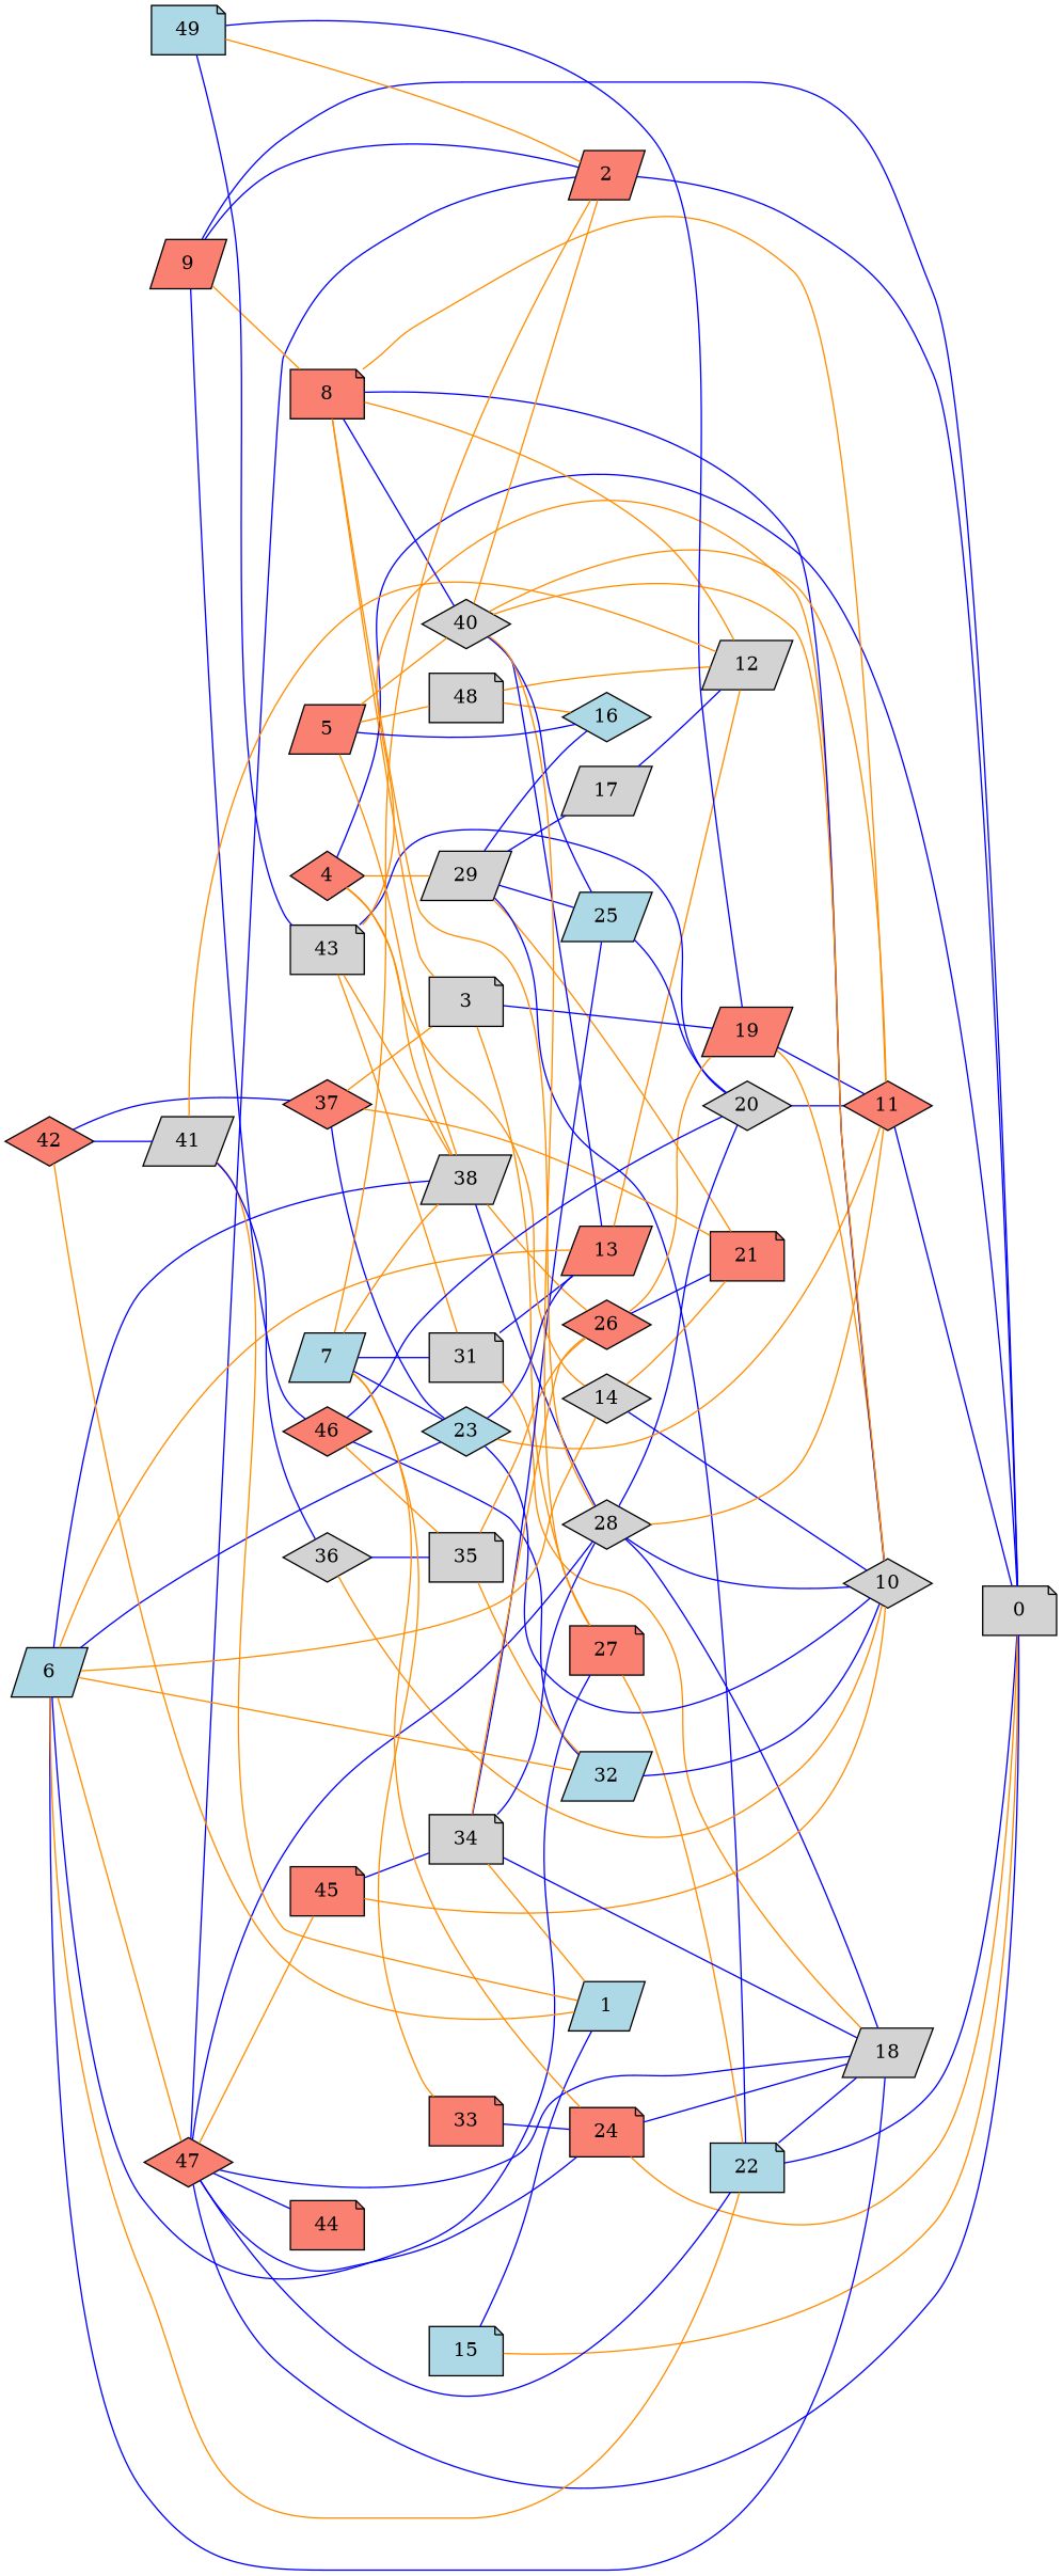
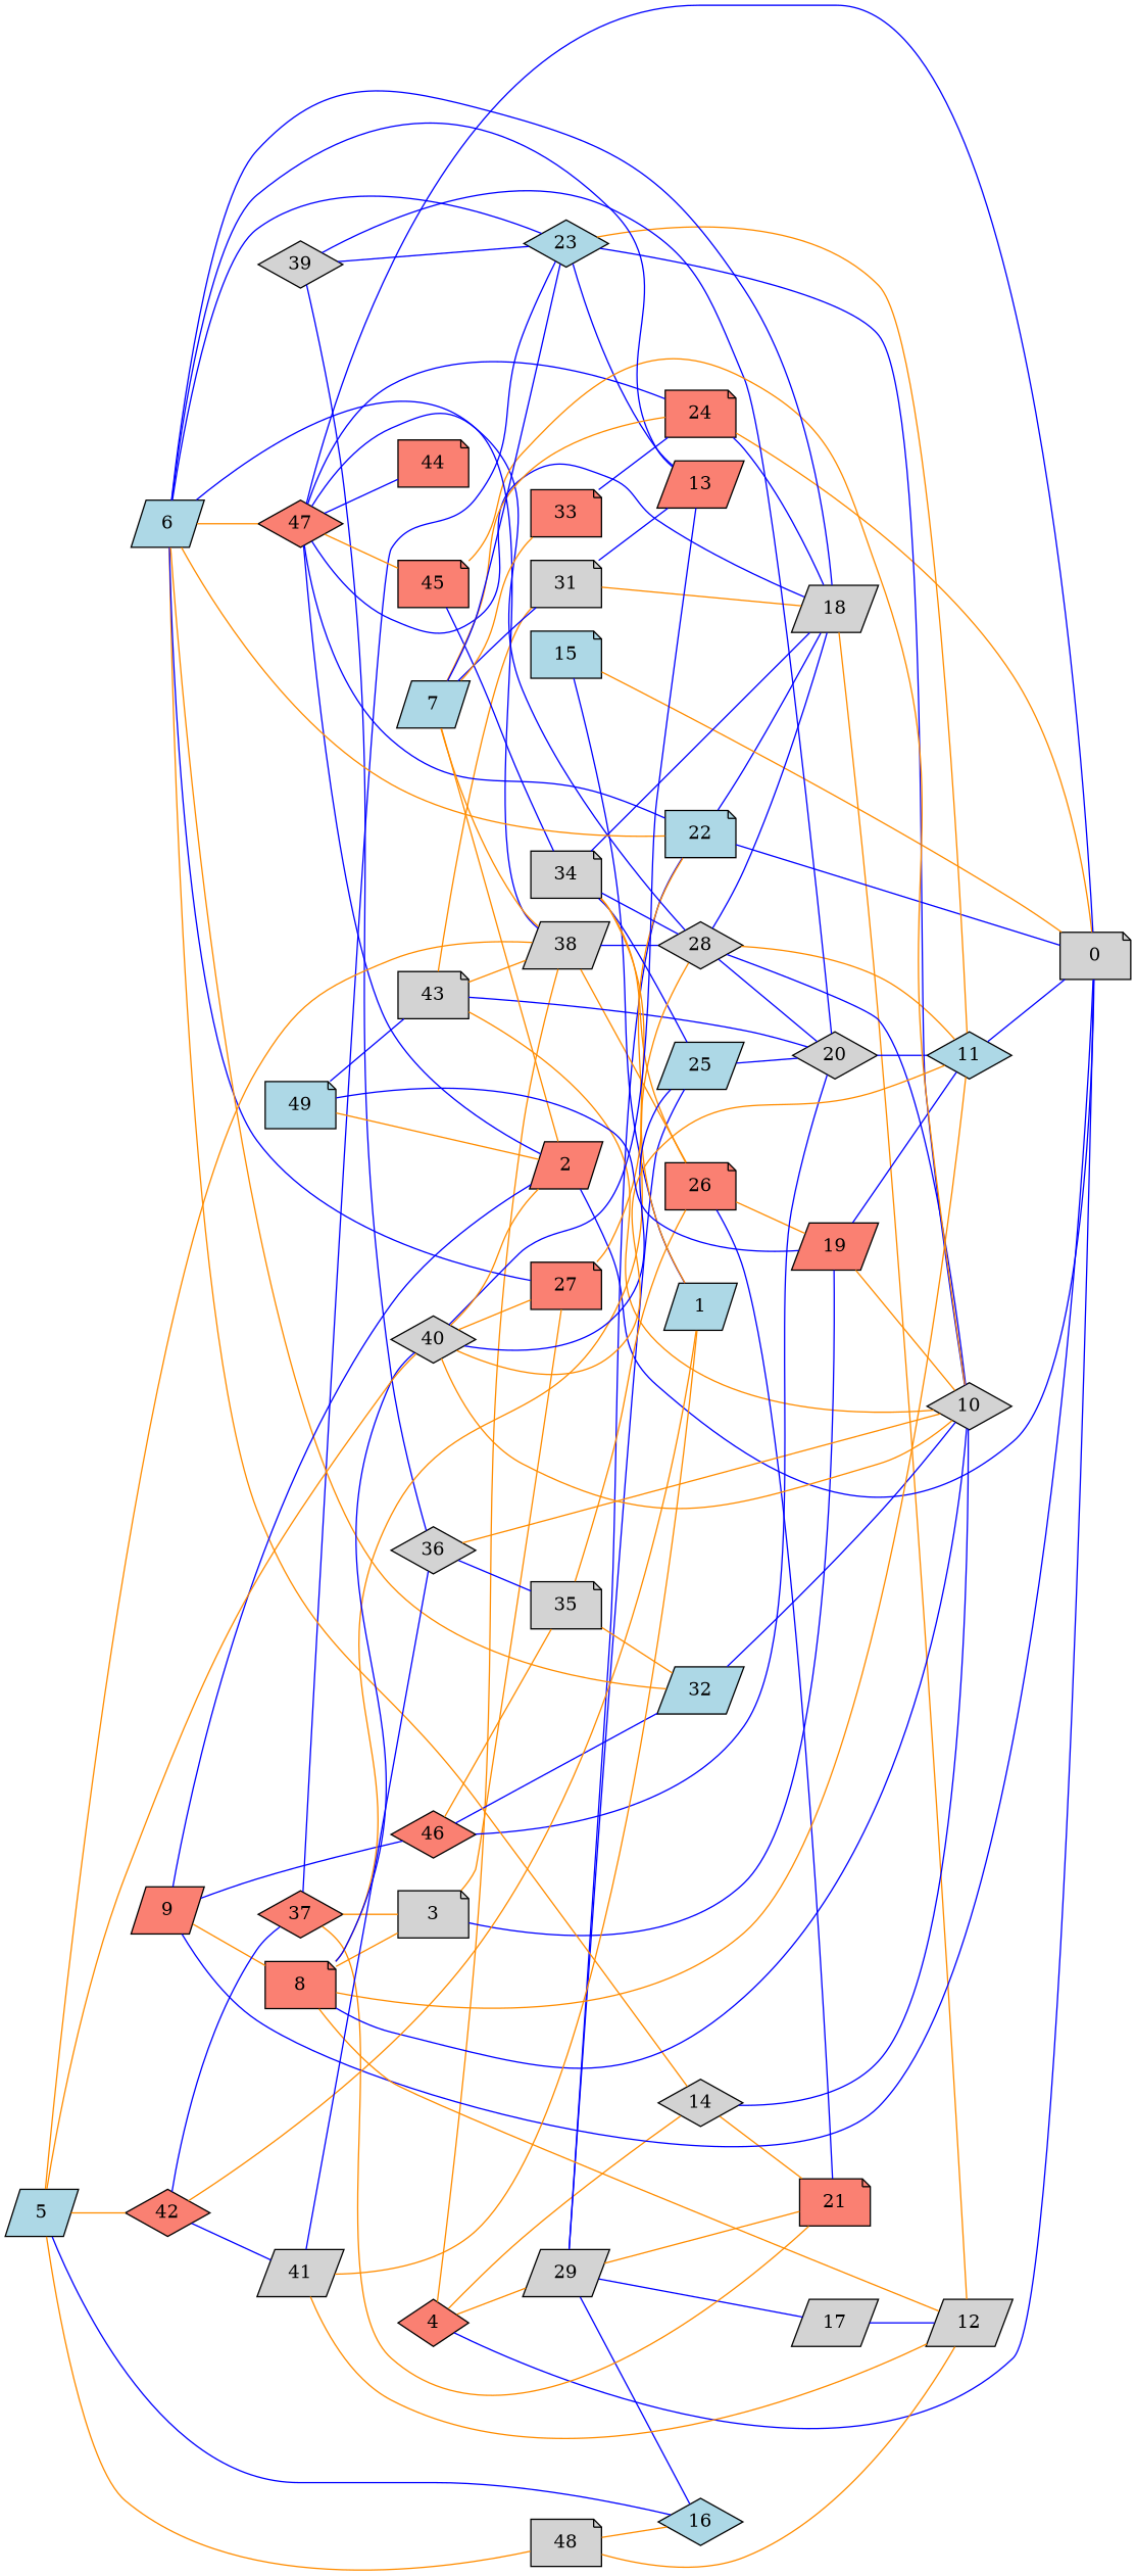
  digraph {
    rankdir=LR
    node [fillcolor=lightgrey shape=note style=filled]
    edge [color=blue dir=none]
    31
    13 [fillcolor=salmon shape=parallelogram]
    18 [shape=parallelogram]
    4 [fillcolor=salmon shape=diamond]
    29 [shape=parallelogram]
    0
    38 [shape=parallelogram]
    14 [shape=diamond]
    17 [shape=parallelogram]
    25 [fillcolor=lightblue shape=parallelogram]
    21 [fillcolor=salmon]
    22 [fillcolor=lightblue]
    16 [fillcolor=lightblue shape=diamond]
    33 [fillcolor=salmon]
    24 [fillcolor=salmon]
    12 [shape=parallelogram]
    15 [fillcolor=lightblue]
    1 [fillcolor=lightblue shape=parallelogram]
    43
    20 [shape=diamond]
    10 [shape=diamond]
    28 [shape=diamond]
-   26 [fillcolor=salmon shape=diamond]
-   11 [fillcolor=salmon shape=diamond]
+   26 [fillcolor=salmon]
+   11 [fillcolor=lightblue shape=diamond]
    2 [fillcolor=salmon shape=parallelogram]
    37 [fillcolor=salmon shape=diamond]
    3
    23 [fillcolor=lightblue shape=diamond]
    27 [fillcolor=salmon]
    19 [fillcolor=salmon shape=parallelogram]
+   39 [shape=diamond]
    36 [shape=diamond]
    48
    47 [fillcolor=salmon shape=diamond]
    44 [fillcolor=salmon]
    45 [fillcolor=salmon]
    46 [fillcolor=salmon shape=diamond]
    35
    32 [fillcolor=lightblue shape=parallelogram]
    34
    6 [fillcolor=lightblue shape=parallelogram]
    9 [fillcolor=salmon shape=parallelogram]
    8 [fillcolor=salmon]
    40 [shape=diamond]
    7 [fillcolor=lightblue shape=parallelogram]
    49 [fillcolor=lightblue]
    42 [fillcolor=salmon shape=diamond]
    41 [shape=parallelogram]
-   5 [fillcolor=salmon shape=parallelogram]
+   5 [fillcolor=lightblue shape=parallelogram]
    subgraph sub_1 {
      31
      13
      18
      4
      29
      0
      38
      14
      17
      25
      21
      22
      16
      33
      24
      12
      15
      1
      43
      20
      10
      28
      26
      11
      2
      37
      3
      23
      27
      19
+     39
      36
      48
      47
      44
      45
      46
      35
      32
      34
      6
      9
      8
      40
      7
      49
      42
      41
      5
    }
    31 -> 13
    31 -> 18 [color=darkorange]
-   13 -> 12 [color=darkorange]
+   18 -> 12 [color=darkorange]
    4 -> 29 [color=darkorange]
    4 -> 0
    4 -> 38 [color=darkorange]
    4 -> 14 [color=darkorange]
    29 -> 17
    29 -> 25
    29 -> 21 [color=darkorange]
    29 -> 22
    29 -> 16
    38 -> 28
    38 -> 26 [color=darkorange]
    14 -> 21 [color=darkorange]
    14 -> 10
    17 -> 12
    25 -> 20
    22 -> 18
    22 -> 0
    33 -> 24
    24 -> 18
    24 -> 0 [color=darkorange]
    15 -> 0 [color=darkorange]
    15 -> 1
    43 -> 31 [color=darkorange]
    43 -> 38 [color=darkorange]
    43 -> 20
    43 -> 10 [color=darkorange]
    20 -> 11
    28 -> 18
    28 -> 20
    28 -> 10
    28 -> 11 [color=darkorange]
    26 -> 21
    26 -> 19 [color=darkorange]
    11 -> 0
    2 -> 0
    37 -> 21 [color=darkorange]
    37 -> 3 [color=darkorange]
    37 -> 23
    3 -> 27 [color=darkorange]
    3 -> 19
    23 -> 13
    23 -> 10
    23 -> 11 [color=darkorange]
    27 -> 22 [color=darkorange]
    19 -> 10 [color=darkorange]
    19 -> 11
+   39 -> 20
+   39 -> 23
+   39 -> 36
    36 -> 10 [color=darkorange]
    36 -> 35
    48 -> 16 [color=darkorange]
    48 -> 12 [color=darkorange]
    47 -> 18
    47 -> 0
    47 -> 22
    47 -> 24
    47 -> 28
    47 -> 2
    47 -> 44
    47 -> 45 [color=darkorange]
    45 -> 10 [color=darkorange]
    45 -> 34
    46 -> 20
    46 -> 35 [color=darkorange]
    46 -> 32
    35 -> 26 [color=darkorange]
    35 -> 32 [color=darkorange]
    32 -> 10
    34 -> 18
    34 -> 25
    34 -> 1 [color=darkorange]
    34 -> 28
    34 -> 26 [color=darkorange]
-   6 -> 13 [color=darkorange]
+   6 -> 13
    6 -> 18
    6 -> 38
    6 -> 14 [color=darkorange]
    6 -> 22 [color=darkorange]
    6 -> 23
    6 -> 27
    6 -> 47 [color=darkorange]
    6 -> 32 [color=darkorange]
    9 -> 0
    9 -> 2
    9 -> 46
    9 -> 8 [color=darkorange]
    8 -> 12 [color=darkorange]
    8 -> 10
    8 -> 28 [color=darkorange]
    8 -> 11 [color=darkorange]
    8 -> 3 [color=darkorange]
    8 -> 40
    40 -> 13
    40 -> 25
    40 -> 10 [color=darkorange]
    40 -> 11 [color=darkorange]
    40 -> 2 [color=darkorange]
    40 -> 27 [color=darkorange]
    7 -> 31
    7 -> 38 [color=darkorange]
    7 -> 33 [color=darkorange]
    7 -> 24 [color=darkorange]
    7 -> 2 [color=darkorange]
    7 -> 23
    49 -> 43
    49 -> 2 [color=darkorange]
    49 -> 19
    42 -> 1 [color=darkorange]
    42 -> 37
    42 -> 41
    41 -> 12 [color=darkorange]
    41 -> 1 [color=darkorange]
    41 -> 36
    5 -> 38 [color=darkorange]
    5 -> 16
    5 -> 48 [color=darkorange]
    5 -> 40 [color=darkorange]
+   5 -> 42 [color=darkorange]
  }
